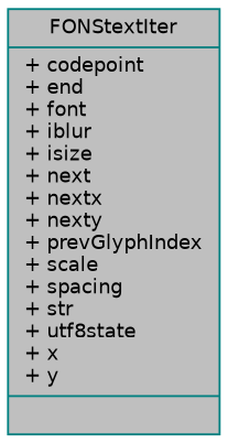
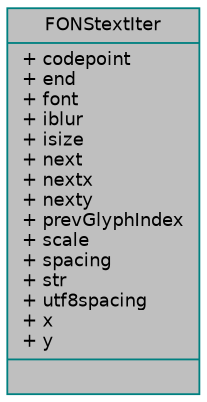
  digraph {
-   n1 [color=teal fillcolor=grey75 fontcolor=black fontname=Helvetica fontsize=10 height=0.2 label="{FONStextIter\n|+ codepoint\l+ end\l+ font\l+ iblur\l+ isize\l+ next\l+ nextx\l+ nexty\l+ prevGlyphIndex\l+ scale\l+ spacing\l+ str\l+ utf8state\l+ x\l+ y\l|}" shape=record style=filled width=0.4]
+   n1 [color=teal fillcolor=grey75 fontcolor=black fontname=Helvetica fontsize=10 height=0.2 label="{FONStextIter\n|+ codepoint\l+ end\l+ font\l+ iblur\l+ isize\l+ next\l+ nextx\l+ nexty\l+ prevGlyphIndex\l+ scale\l+ spacing\l+ str\l+ utf8spacing\l+ x\l+ y\l|}" shape=record style=filled width=0.4]
  }
